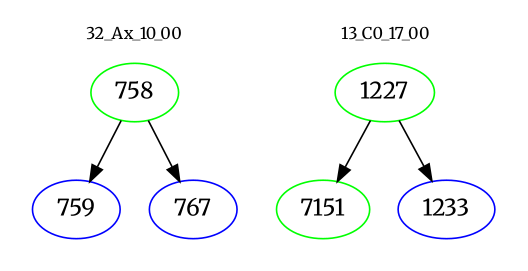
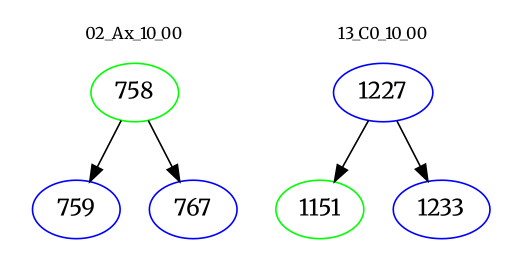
  digraph {
    fontname=Merriweather
    node [color=blue fontname=Merriweather]
    edge [color=black fontname=Merriweather]
    n1 [color=green label=758]
    n2 [label=759]
    n3 [label=767]
-   n4 [color=green label=1227]
-   n5 [color=green label=7151]
+   n4 [label=1227]
+   n5 [color=green label=1151]
    n6 [label=1233]
    subgraph cluster_1 {
      color=white
      fontsize=10
-     label="32_Ax_10_00"
+     label="02_Ax_10_00"
      n1
      n2
      n3
    }
    subgraph cluster_2 {
      color=white
      fontsize=10
-     label="13_C0_17_00"
+     label="13_C0_10_00"
      n4
      n5
      n6
    }
    n1 -> n2
    n1 -> n3
    n4 -> n5
    n4 -> n6
  }
